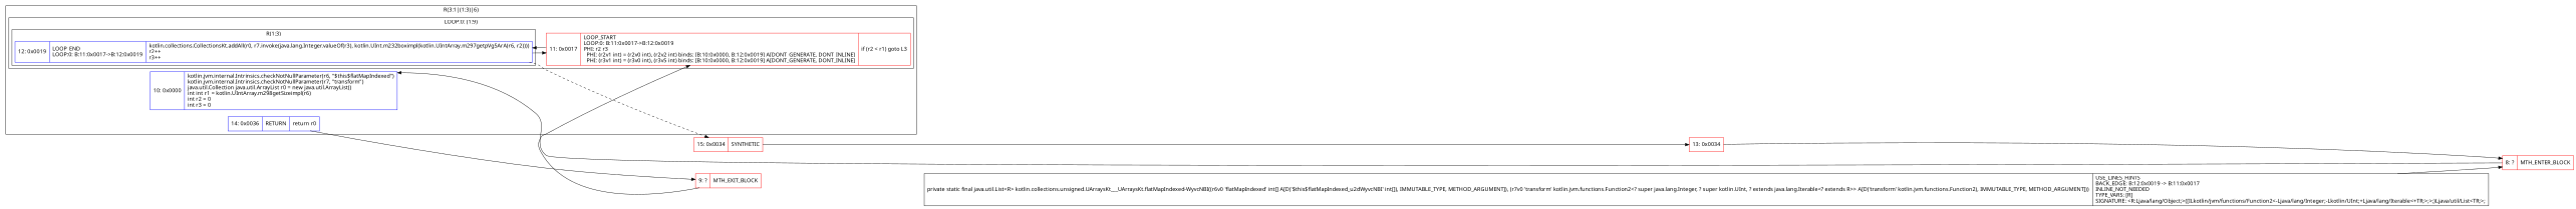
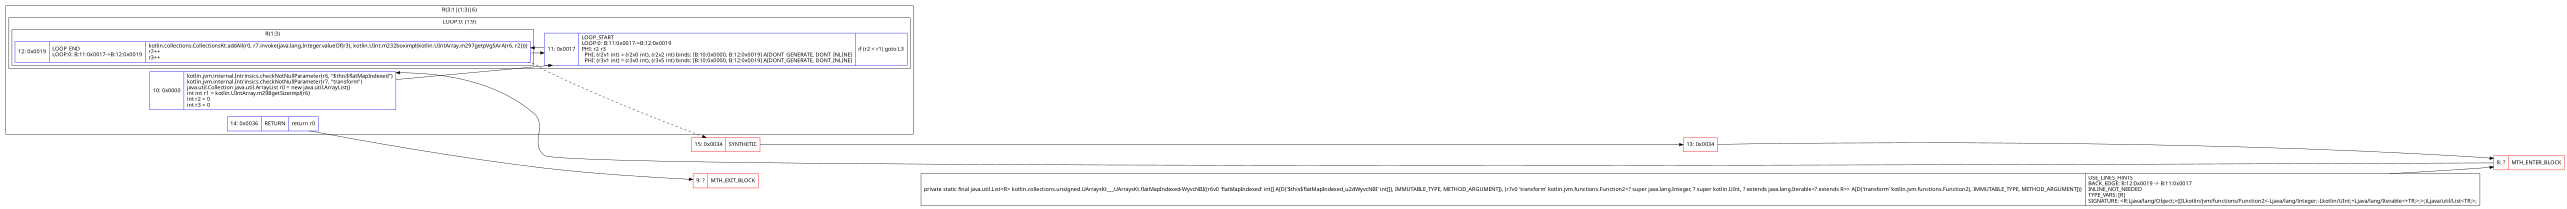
  digraph {
    fontname="Noto Sans"
    rankdir=LR
    node [color=blue fontname="Noto Sans" shape=record]
    edge [fontname="Noto Sans"]
    n1 [label="{12\:\ 0x0019|LOOP_END\lLOOP:0: B:11:0x0017\-\>B:12:0x0019\l|kotlin.collections.CollectionsKt.addAll(r0, r7.invoke(java.lang.Integer.valueOf(r3), kotlin.UInt.m232boximpl(kotlin.UIntArray.m297getpVg5ArA(r6, r2))))\lr2++\lr3++\l}"]
-   n2 [color=red label="{11\:\ 0x0017|LOOP_START\lLOOP:0: B:11:0x0017\-\>B:12:0x0019\lPHI: r2 r3 \l  PHI: (r2v1 int) = (r2v0 int), (r2v2 int) binds: [B:10:0x0000, B:12:0x0019] A[DONT_GENERATE, DONT_INLINE]\l  PHI: (r3v1 int) = (r3v0 int), (r3v5 int) binds: [B:10:0x0000, B:12:0x0019] A[DONT_GENERATE, DONT_INLINE]\l|if (r2 \< r1) goto L3\l}"]
+   n2 [label="{11\:\ 0x0017|LOOP_START\lLOOP:0: B:11:0x0017\-\>B:12:0x0019\lPHI: r2 r3 \l  PHI: (r2v1 int) = (r2v0 int), (r2v2 int) binds: [B:10:0x0000, B:12:0x0019] A[DONT_GENERATE, DONT_INLINE]\l  PHI: (r3v1 int) = (r3v0 int), (r3v5 int) binds: [B:10:0x0000, B:12:0x0019] A[DONT_GENERATE, DONT_INLINE]\l|if (r2 \< r1) goto L3\l}"]
    n3 [label="{10\:\ 0x0000|kotlin.jvm.internal.Intrinsics.checkNotNullParameter(r6, \"$this$flatMapIndexed\")\lkotlin.jvm.internal.Intrinsics.checkNotNullParameter(r7, \"transform\")\ljava.util.Collection java.util.ArrayList r0 = new java.util.ArrayList()\lint int r1 = kotlin.UIntArray.m298getSizeimpl(r6)\lint r2 = 0\lint r3 = 0\l}"]
    n4 [label="{14\:\ 0x0036|RETURN\l|return r0\l}"]
    n5 [color=red label="{15\:\ 0x0034|SYNTHETIC\l}"]
    n6 [color=red label="{9\:\ ?|MTH_EXIT_BLOCK\l}"]
    n7 [color=red label="{13\:\ 0x0034}"]
    n8 [color=red label="{8\:\ ?|MTH_ENTER_BLOCK\l}"]
    n9 [label="{private static final java.util.List\<R\> kotlin.collections.unsigned.UArraysKt___UArraysKt.flatMapIndexed\-WyvcNBI((r6v0 'flatMapIndexed' int[] A[D('$this$flatMapIndexed_u2dWyvcNBI' int[]), IMMUTABLE_TYPE, METHOD_ARGUMENT]), (r7v0 'transform' kotlin.jvm.functions.Function2\<? super java.lang.Integer, ? super kotlin.UInt, ? extends java.lang.Iterable\<? extends R\>\> A[D('transform' kotlin.jvm.functions.Function2), IMMUTABLE_TYPE, METHOD_ARGUMENT]))  | USE_LINES_HINTS\lBACK_EDGE: B:12:0x0019 \-\> B:11:0x0017\lINLINE_NOT_NEEDED\lTYPE_VARS: [R]\lSIGNATURE: \<R:Ljava\/lang\/Object;\>([ILkotlin\/jvm\/functions\/Function2\<\-Ljava\/lang\/Integer;\-Lkotlin\/UInt;+Ljava\/lang\/Iterable\<+TR;\>;\>;)Ljava\/util\/List\<TR;\>;\l}" color=""]
    subgraph cluster_1 {
      label="R(3:1|(1:3)|6)"
      n3
      n4
      subgraph cluster_2 {
        label="LOOP:0: (1:9)"
        n2
        subgraph cluster_3 {
          label="R(1:3)"
          n1
        }
      }
    }
    n1 -> n2
    n1 -> n5 [style=dashed]
    n2 -> n1
-   n6 -> n2
+   n3 -> n2
    n4 -> n6
    n5 -> n7
    n7 -> n8
    n8 -> n3
    n9 -> n8
  }
